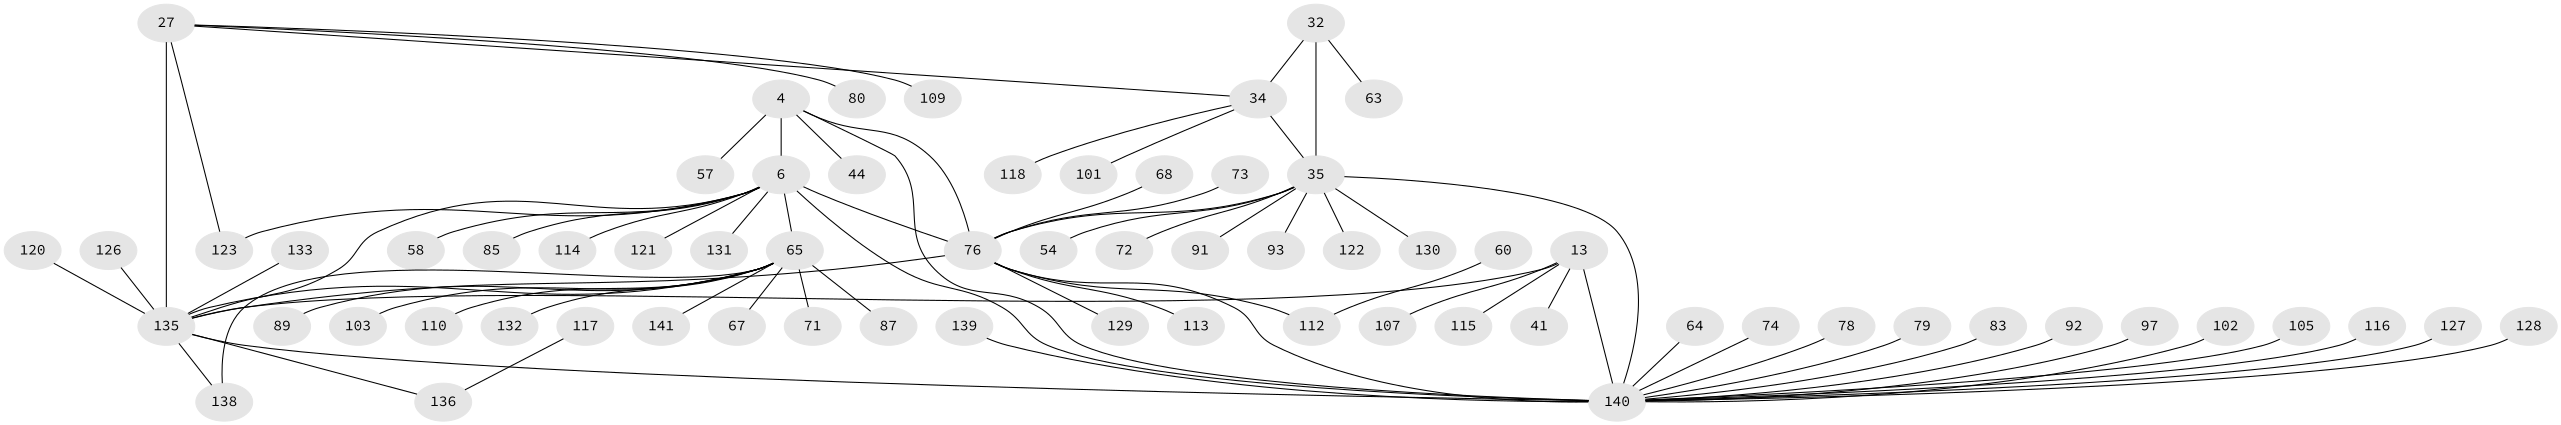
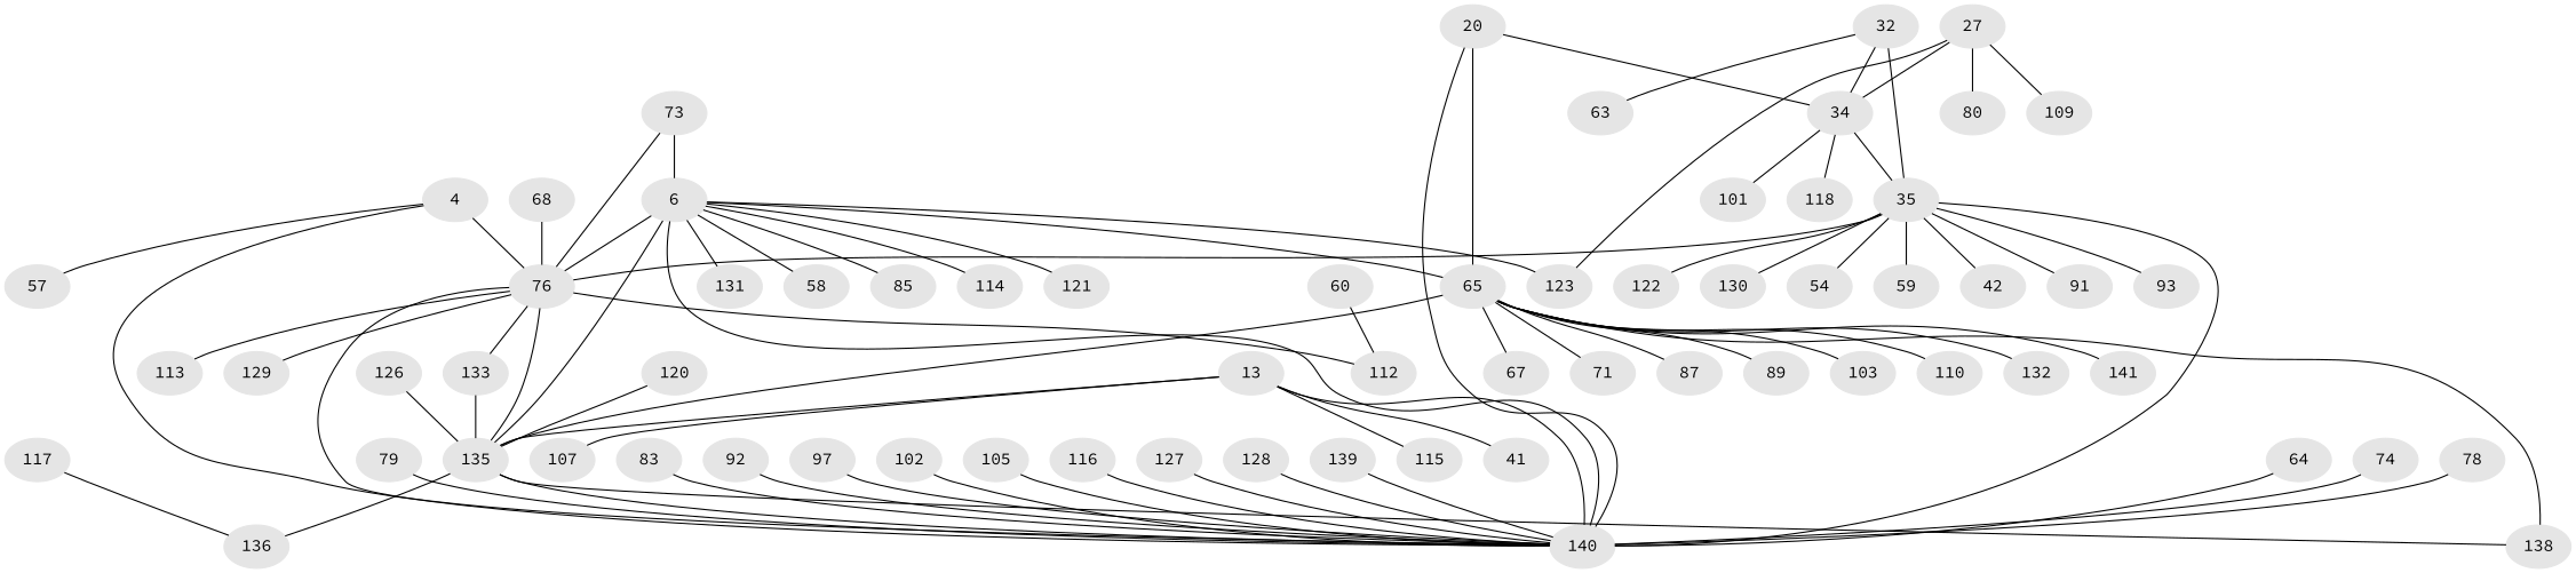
  graph {
    fontname="Source Code Pro"
    node [color=gray90 fontname="Source Code Pro" style=filled]
    edge [fontname="Source Code Pro"]
    4 [super="+1"]
    6 [super="+5"]
-   44
    57
    76 [super="+7"]
    140 [super="+124+14+95+38+50+53+70+84"]
    58
    65 [super="+19+46+49+61"]
    85 [super="+75"]
    114
    121
    123
    131 [super="+81+119"]
    135 [super="+24+42+52+56+28+99+39+43+51+77+88+96+100+104+111"]
    112 [super="+82"]
    113
    129 [super="+40+62"]
    133 [super="+94"]
    67
    71
    87
    89
    103
    110 [super="+90"]
    132 [super="+125"]
    138 [super="+48+137"]
    141 [super="+108"]
    136
    13 [super="+9"]
    41
    107
    115
+   20 [super="+18"]
    34 [super="+33"]
    35 [super="+31+30"]
    101
    118
    27 [super="+26"]
    80
    n40 [label=109 super="+98"]
    32 [super="+29"]
    63
    54
-   72
+   59
+   72 [label=42]
    91 [super="+86"]
    93
    122
    130
    60
    64
    68
    73
    74
    78
    79
    83
    92 [super="+45"]
    97
    102
    105
    116
    117
    120
    126
    127
    128
    139
-   4 -- 6 [weight=6]
-   4 -- 44
+   73 -- 6 [weight=6]
    4 -- 57
    4 -- 76 [weight=4]
    4 -- 140
    6 -- 76 [weight=6]
    6 -- 140
    6 -- 58
    6 -- 65
    6 -- 85
    6 -- 114
    6 -- 121
    6 -- 123
    6 -- 131
    6 -- 135
    76 -- 140 [weight=2]
    76 -- 135 [weight=2]
    76 -- 112
    76 -- 113
    76 -- 129
+   76 -- 133 [weight=2]
    65 -- 135
    65 -- 67
    65 -- 71
    65 -- 87
    65 -- 89
    65 -- 103
    65 -- 110
    65 -- 132
    65 -- 138 [weight=2]
    65 -- 141
    135 -- 140
    135 -- 138
    135 -- 136
    133 -- 135
    13 -- 140 [weight=10]
    13 -- 135
    13 -- 41
    13 -- 107
    13 -- 115
+   20 -- 140
+   20 -- 65 [weight=6]
+   20 -- 34
    34 -- 35 [weight=6]
    34 -- 101
    34 -- 118
    35 -- 76 [weight=2]
    35 -- 140 [weight=4]
    35 -- 54
+   35 -- 59
    35 -- 72
    35 -- 91
    35 -- 93
    35 -- 122
    35 -- 130
    27 -- 123
-   27 -- 135 [weight=10]
    27 -- 34
    27 -- 80
    27 -- n40
    32 -- 34 [weight=4]
    32 -- 35 [weight=6]
    32 -- 63
    60 -- 112
    64 -- 140
    68 -- 76
    73 -- 76
    74 -- 140
    78 -- 140
    79 -- 140
    83 -- 140
    92 -- 140
    97 -- 140
    102 -- 140
    105 -- 140
    116 -- 140
    117 -- 136
    120 -- 135
    126 -- 135
    127 -- 140
    128 -- 140
    139 -- 140
  }
